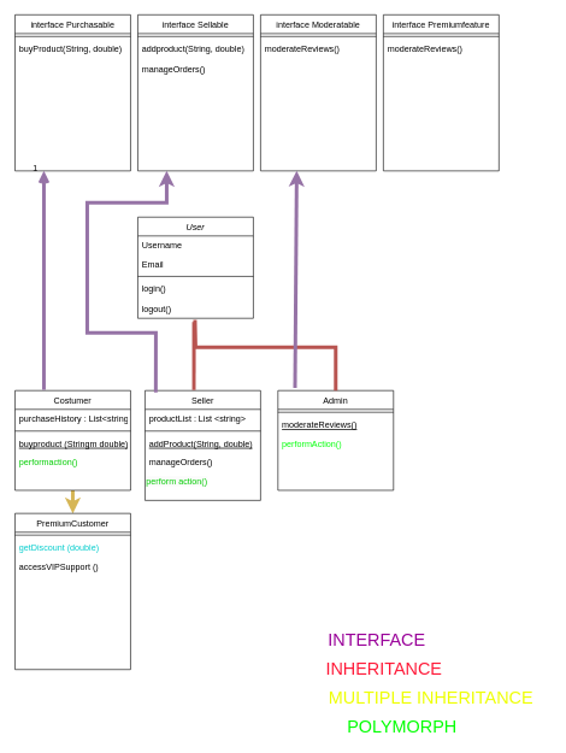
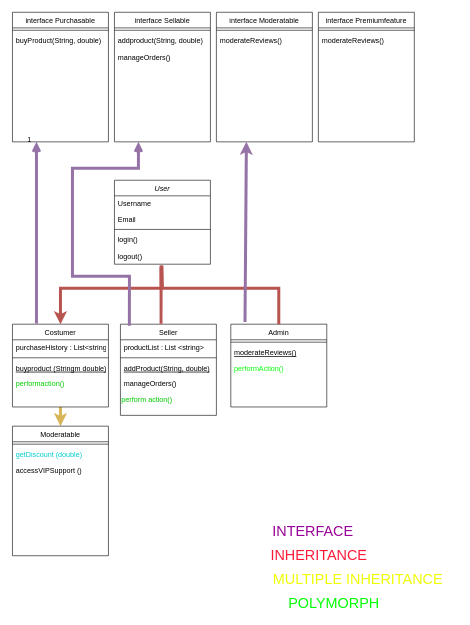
  <mxCell id="0" />
  <mxCell id="1" parent="0" />
  <mxCell id="2" value="User" style="swimlane;fontStyle=2;align=center;verticalAlign=top;childLayout=stackLayout;horizontal=1;startSize=26;horizontalStack=0;resizeParent=1;resizeLast=0;collapsible=1;marginBottom=0;rounded=0;shadow=0;strokeWidth=1;" parent="1" vertex="1"><mxGeometry x="190" y="300" width="160" height="140" as="geometry"><mxRectangle x="230" y="140" width="160" height="26" as="alternateBounds" /></mxGeometry></mxCell>
  <mxCell id="3" value="Username" style="text;align=left;verticalAlign=top;spacingLeft=4;spacingRight=4;overflow=hidden;rotatable=0;points=[[0,0.5],[1,0.5]];portConstraint=eastwest;" parent="2" vertex="1"><mxGeometry y="26" width="160" height="26" as="geometry" /></mxCell>
  <mxCell id="4" value="Email" style="text;align=left;verticalAlign=top;spacingLeft=4;spacingRight=4;overflow=hidden;rotatable=0;points=[[0,0.5],[1,0.5]];portConstraint=eastwest;rounded=0;shadow=0;html=0;" parent="2" vertex="1"><mxGeometry y="52" width="160" height="26" as="geometry" /></mxCell>
  <mxCell id="5" value="" style="line;html=1;strokeWidth=1;align=left;verticalAlign=middle;spacingTop=-1;spacingLeft=3;spacingRight=3;rotatable=0;labelPosition=right;points=[];portConstraint=eastwest;" parent="2" vertex="1"><mxGeometry y="78" width="160" height="8" as="geometry" /></mxCell>
  <mxCell id="6" value="login()&#10;&#10;logout()" style="text;align=left;verticalAlign=top;spacingLeft=4;spacingRight=4;overflow=hidden;rotatable=0;points=[[0,0.5],[1,0.5]];portConstraint=eastwest;" parent="2" vertex="1"><mxGeometry y="86" width="160" height="54" as="geometry" /></mxCell>
  <mxCell id="7" style="edgeStyle=orthogonalEdgeStyle;rounded=0;orthogonalLoop=1;jettySize=auto;html=1;entryX=0.5;entryY=0;entryDx=0;entryDy=0;fillColor=#fff2cc;strokeColor=#d6b656;strokeWidth=5;dashed=1;" edge="1" parent="1" source="8" target="28"><mxGeometry relative="1" as="geometry" /></mxCell>
  <mxCell id="8" value="Costumer" style="swimlane;fontStyle=0;align=center;verticalAlign=top;childLayout=stackLayout;horizontal=1;startSize=26;horizontalStack=0;resizeParent=1;resizeLast=0;collapsible=1;marginBottom=0;rounded=0;shadow=0;strokeWidth=1;" parent="1" vertex="1"><mxGeometry x="20" y="540" width="160" height="138" as="geometry"><mxRectangle x="130" y="380" width="160" height="26" as="alternateBounds" /></mxGeometry></mxCell>
  <mxCell id="9" value="purchaseHistory : List&lt;string&gt;" style="text;align=left;verticalAlign=top;spacingLeft=4;spacingRight=4;overflow=hidden;rotatable=0;points=[[0,0.5],[1,0.5]];portConstraint=eastwest;" parent="8" vertex="1"><mxGeometry y="26" width="160" height="26" as="geometry" /></mxCell>
  <mxCell id="10" value="" style="line;html=1;strokeWidth=1;align=left;verticalAlign=middle;spacingTop=-1;spacingLeft=3;spacingRight=3;rotatable=0;labelPosition=right;points=[];portConstraint=eastwest;" parent="8" vertex="1"><mxGeometry y="52" width="160" height="8" as="geometry" /></mxCell>
  <mxCell id="11" value="buyproduct (Stringm double)" style="text;align=left;verticalAlign=top;spacingLeft=4;spacingRight=4;overflow=hidden;rotatable=0;points=[[0,0.5],[1,0.5]];portConstraint=eastwest;fontStyle=4" parent="8" vertex="1"><mxGeometry y="60" width="160" height="26" as="geometry" /></mxCell>
  <mxCell id="12" value="performaction()" style="text;align=left;verticalAlign=top;spacingLeft=4;spacingRight=4;overflow=hidden;rotatable=0;points=[[0,0.5],[1,0.5]];portConstraint=eastwest;fontColor=#00CC00;" parent="8" vertex="1"><mxGeometry y="86" width="160" height="26" as="geometry" /></mxCell>
  <mxCell id="13" value="interface Purchasable" style="swimlane;fontStyle=0;align=center;verticalAlign=top;childLayout=stackLayout;horizontal=1;startSize=26;horizontalStack=0;resizeParent=1;resizeLast=0;collapsible=1;marginBottom=0;rounded=0;shadow=0;strokeWidth=1;" parent="1" vertex="1"><mxGeometry x="20" y="20" width="160" height="216" as="geometry"><mxRectangle x="550" y="140" width="160" height="26" as="alternateBounds" /></mxGeometry></mxCell>
  <mxCell id="14" value="" style="line;html=1;strokeWidth=1;align=left;verticalAlign=middle;spacingTop=-1;spacingLeft=3;spacingRight=3;rotatable=0;labelPosition=right;points=[];portConstraint=eastwest;" parent="13" vertex="1"><mxGeometry y="26" width="160" height="8" as="geometry" /></mxCell>
  <mxCell id="15" value="buyProduct(String, double)" style="text;align=left;verticalAlign=top;spacingLeft=4;spacingRight=4;overflow=hidden;rotatable=0;points=[[0,0.5],[1,0.5]];portConstraint=eastwest;" parent="13" vertex="1"><mxGeometry y="34" width="160" height="26" as="geometry" /></mxCell>
  <mxCell id="16" value="" style="endArrow=open;shadow=0;strokeWidth=5;rounded=0;curved=0;endFill=1;edgeStyle=elbowEdgeStyle;elbow=vertical;fillColor=#e1d5e7;strokeColor=#9673a6;" parent="1" target="13" edge="1"><mxGeometry x="0.5" y="41" relative="1" as="geometry"><mxPoint x="60" y="539" as="sourcePoint" /><mxPoint x="510" y="372" as="targetPoint" /><mxPoint x="-40" y="32" as="offset" /><Array as="points"><mxPoint x="60" y="539" /><mxPoint x="60" y="400" /><mxPoint x="90" y="470" /></Array></mxGeometry></mxCell>
  <mxCell id="17" value="1" style="resizable=0;align=right;verticalAlign=bottom;labelBackgroundColor=none;fontSize=12;" parent="16" connectable="0" vertex="1"><mxGeometry x="1" relative="1" as="geometry"><mxPoint x="-7" y="4" as="offset" /></mxGeometry></mxCell>
  <mxCell id="18" value="interface Sellable" style="swimlane;fontStyle=0;align=center;verticalAlign=top;childLayout=stackLayout;horizontal=1;startSize=26;horizontalStack=0;resizeParent=1;resizeLast=0;collapsible=1;marginBottom=0;rounded=0;shadow=0;strokeWidth=1;" vertex="1" parent="1"><mxGeometry x="190" y="20" width="160" height="216" as="geometry"><mxRectangle x="550" y="140" width="160" height="26" as="alternateBounds" /></mxGeometry></mxCell>
  <mxCell id="19" value="" style="line;html=1;strokeWidth=1;align=left;verticalAlign=middle;spacingTop=-1;spacingLeft=3;spacingRight=3;rotatable=0;labelPosition=right;points=[];portConstraint=eastwest;" vertex="1" parent="18"><mxGeometry y="26" width="160" height="8" as="geometry" /></mxCell>
  <mxCell id="20" value="addproduct(String, double)&#10;&#10;manageOrders()" style="text;align=left;verticalAlign=top;spacingLeft=4;spacingRight=4;overflow=hidden;rotatable=0;points=[[0,0.5],[1,0.5]];portConstraint=eastwest;" vertex="1" parent="18"><mxGeometry y="34" width="160" height="66" as="geometry" /></mxCell>
  <mxCell id="21" value="interface Moderatable" style="swimlane;fontStyle=0;align=center;verticalAlign=top;childLayout=stackLayout;horizontal=1;startSize=26;horizontalStack=0;resizeParent=1;resizeLast=0;collapsible=1;marginBottom=0;rounded=0;shadow=0;strokeWidth=1;" vertex="1" parent="1"><mxGeometry x="360" y="20" width="160" height="216" as="geometry"><mxRectangle x="550" y="140" width="160" height="26" as="alternateBounds" /></mxGeometry></mxCell>
  <mxCell id="22" value="" style="line;html=1;strokeWidth=1;align=left;verticalAlign=middle;spacingTop=-1;spacingLeft=3;spacingRight=3;rotatable=0;labelPosition=right;points=[];portConstraint=eastwest;" vertex="1" parent="21"><mxGeometry y="26" width="160" height="8" as="geometry" /></mxCell>
  <mxCell id="23" value="moderateReviews()" style="text;align=left;verticalAlign=top;spacingLeft=4;spacingRight=4;overflow=hidden;rotatable=0;points=[[0,0.5],[1,0.5]];portConstraint=eastwest;" vertex="1" parent="21"><mxGeometry y="34" width="160" height="66" as="geometry" /></mxCell>
  <mxCell id="24" value="interface Premiumfeature" style="swimlane;fontStyle=0;align=center;verticalAlign=top;childLayout=stackLayout;horizontal=1;startSize=26;horizontalStack=0;resizeParent=1;resizeLast=0;collapsible=1;marginBottom=0;rounded=0;shadow=0;strokeWidth=1;" vertex="1" parent="1"><mxGeometry x="530" y="20" width="160" height="216" as="geometry"><mxRectangle x="550" y="140" width="160" height="26" as="alternateBounds" /></mxGeometry></mxCell>
  <mxCell id="25" value="" style="line;html=1;strokeWidth=1;align=left;verticalAlign=middle;spacingTop=-1;spacingLeft=3;spacingRight=3;rotatable=0;labelPosition=right;points=[];portConstraint=eastwest;" vertex="1" parent="24"><mxGeometry y="26" width="160" height="8" as="geometry" /></mxCell>
  <mxCell id="26" value="moderateReviews()" style="text;align=left;verticalAlign=top;spacingLeft=4;spacingRight=4;overflow=hidden;rotatable=0;points=[[0,0.5],[1,0.5]];portConstraint=eastwest;" vertex="1" parent="24"><mxGeometry y="34" width="160" height="66" as="geometry" /></mxCell>
- <mxCell id="28" value="PremiumCustomer" style="swimlane;fontStyle=0;align=center;verticalAlign=top;childLayout=stackLayout;horizontal=1;startSize=26;horizontalStack=0;resizeParent=1;resizeLast=0;collapsible=1;marginBottom=0;rounded=0;shadow=0;strokeWidth=1;" vertex="1" parent="1"><mxGeometry x="20" y="710" width="160" height="216" as="geometry"><mxRectangle x="550" y="140" width="160" height="26" as="alternateBounds" /></mxGeometry></mxCell>
+ <mxCell id="27" value="" style="endArrow=classic;html=1;rounded=0;exitX=0.486;exitY=1.04;exitDx=0;exitDy=0;exitPerimeter=0;entryX=0.5;entryY=0;entryDx=0;entryDy=0;fillColor=#f8cecc;strokeColor=#b85450;strokeWidth=5;" edge="1" parent="1" source="6" target="8"><mxGeometry width="50" height="50" relative="1" as="geometry"><mxPoint x="310" y="500" as="sourcePoint" /><mxPoint x="90" y="480" as="targetPoint" /><Array as="points"><mxPoint x="268" y="480" /><mxPoint x="100" y="480" /></Array></mxGeometry></mxCell>
+ <mxCell id="28" value="Moderatable" style="swimlane;fontStyle=0;align=center;verticalAlign=top;childLayout=stackLayout;horizontal=1;startSize=26;horizontalStack=0;resizeParent=1;resizeLast=0;collapsible=1;marginBottom=0;rounded=0;shadow=0;strokeWidth=1;" vertex="1" parent="1"><mxGeometry x="20" y="710" width="160" height="216" as="geometry"><mxRectangle x="550" y="140" width="160" height="26" as="alternateBounds" /></mxGeometry></mxCell>
  <mxCell id="29" value="" style="line;html=1;strokeWidth=1;align=left;verticalAlign=middle;spacingTop=-1;spacingLeft=3;spacingRight=3;rotatable=0;labelPosition=right;points=[];portConstraint=eastwest;" vertex="1" parent="28"><mxGeometry y="26" width="160" height="8" as="geometry" /></mxCell>
  <mxCell id="30" value="getDiscount (double)" style="text;align=left;verticalAlign=top;spacingLeft=4;spacingRight=4;overflow=hidden;rotatable=0;points=[[0,0.5],[1,0.5]];portConstraint=eastwest;fontColor=#00CCCC;" vertex="1" parent="28"><mxGeometry y="34" width="160" height="26" as="geometry" /></mxCell>
  <mxCell id="31" value="accessVIPSupport ()&#10;&#10;performAction()" style="text;align=left;verticalAlign=top;spacingLeft=4;spacingRight=4;overflow=hidden;rotatable=0;points=[[0,0.5],[1,0.5]];portConstraint=eastwest;" vertex="1" parent="28"><mxGeometry y="60" width="160" height="26" as="geometry" /></mxCell>
  <mxCell id="32" value="Seller" style="swimlane;fontStyle=0;align=center;verticalAlign=top;childLayout=stackLayout;horizontal=1;startSize=26;horizontalStack=0;resizeParent=1;resizeLast=0;collapsible=1;marginBottom=0;rounded=0;shadow=0;strokeWidth=1;" vertex="1" parent="1"><mxGeometry x="200" y="540" width="160" height="152" as="geometry"><mxRectangle x="130" y="380" width="160" height="26" as="alternateBounds" /></mxGeometry></mxCell>
  <mxCell id="33" value="productList : List &lt;string&gt;" style="text;align=left;verticalAlign=top;spacingLeft=4;spacingRight=4;overflow=hidden;rotatable=0;points=[[0,0.5],[1,0.5]];portConstraint=eastwest;" vertex="1" parent="32"><mxGeometry y="26" width="160" height="26" as="geometry" /></mxCell>
  <mxCell id="34" value="" style="line;html=1;strokeWidth=1;align=left;verticalAlign=middle;spacingTop=-1;spacingLeft=3;spacingRight=3;rotatable=0;labelPosition=right;points=[];portConstraint=eastwest;" vertex="1" parent="32"><mxGeometry y="52" width="160" height="8" as="geometry" /></mxCell>
  <mxCell id="35" value="addProduct(String, double)" style="text;align=left;verticalAlign=top;spacingLeft=4;spacingRight=4;overflow=hidden;rotatable=0;points=[[0,0.5],[1,0.5]];portConstraint=eastwest;fontStyle=4" vertex="1" parent="32"><mxGeometry y="60" width="160" height="26" as="geometry" /></mxCell>
  <mxCell id="36" value="manageOrders()&#10;&#10;perform action" style="text;align=left;verticalAlign=top;spacingLeft=4;spacingRight=4;overflow=hidden;rotatable=0;points=[[0,0.5],[1,0.5]];portConstraint=eastwest;" vertex="1" parent="32"><mxGeometry y="86" width="160" height="26" as="geometry" /></mxCell>
  <mxCell id="37" value="&lt;span style=&quot;color: rgb(0, 204, 0); font-family: Helvetica; font-size: 12px; font-style: normal; font-variant-ligatures: normal; font-variant-caps: normal; font-weight: 400; letter-spacing: normal; orphans: 2; text-align: left; text-indent: 0px; text-transform: none; widows: 2; word-spacing: 0px; -webkit-text-stroke-width: 0px; white-space: nowrap; background-color: rgb(251, 251, 251); text-decoration-thickness: initial; text-decoration-style: initial; text-decoration-color: initial; display: inline !important; float: none;&quot;&gt;perform action()&lt;/span&gt;" style="text;whiteSpace=wrap;html=1;" vertex="1" parent="32"><mxGeometry y="112" width="160" height="40" as="geometry" /></mxCell>
  <mxCell id="38" value="" style="endArrow=none;html=1;rounded=0;exitX=0.486;exitY=1.093;exitDx=0;exitDy=0;exitPerimeter=0;entryX=0.423;entryY=-0.005;entryDx=0;entryDy=0;entryPerimeter=0;fillColor=#f8cecc;strokeColor=#b85450;strokeWidth=5;" edge="1" parent="1" source="6" target="32"><mxGeometry width="50" height="50" relative="1" as="geometry"><mxPoint x="270" y="500" as="sourcePoint" /><mxPoint x="320" y="450" as="targetPoint" /></mxGeometry></mxCell>
  <mxCell id="39" value="Admin" style="swimlane;fontStyle=0;align=center;verticalAlign=top;childLayout=stackLayout;horizontal=1;startSize=26;horizontalStack=0;resizeParent=1;resizeLast=0;collapsible=1;marginBottom=0;rounded=0;shadow=0;strokeWidth=1;" vertex="1" parent="1"><mxGeometry x="384" y="540" width="160" height="138" as="geometry"><mxRectangle x="130" y="380" width="160" height="26" as="alternateBounds" /></mxGeometry></mxCell>
  <mxCell id="40" value="" style="line;html=1;strokeWidth=1;align=left;verticalAlign=middle;spacingTop=-1;spacingLeft=3;spacingRight=3;rotatable=0;labelPosition=right;points=[];portConstraint=eastwest;" vertex="1" parent="39"><mxGeometry y="26" width="160" height="8" as="geometry" /></mxCell>
  <mxCell id="41" value="moderateReviews()" style="text;align=left;verticalAlign=top;spacingLeft=4;spacingRight=4;overflow=hidden;rotatable=0;points=[[0,0.5],[1,0.5]];portConstraint=eastwest;fontStyle=4" vertex="1" parent="39"><mxGeometry y="34" width="160" height="26" as="geometry" /></mxCell>
  <mxCell id="42" value="performAction()" style="text;align=left;verticalAlign=top;spacingLeft=4;spacingRight=4;overflow=hidden;rotatable=0;points=[[0,0.5],[1,0.5]];portConstraint=eastwest;fontColor=#00FF08;" vertex="1" parent="39"><mxGeometry y="60" width="160" height="26" as="geometry" /></mxCell>
  <mxCell id="43" value="" style="endArrow=none;html=1;rounded=0;exitX=0.495;exitY=1.04;exitDx=0;exitDy=0;exitPerimeter=0;entryX=0.5;entryY=0;entryDx=0;entryDy=0;fillColor=#f8cecc;strokeColor=#b85450;strokeWidth=5;" edge="1" parent="1" source="6" target="39"><mxGeometry width="50" height="50" relative="1" as="geometry"><mxPoint x="400" y="500" as="sourcePoint" /><mxPoint x="570" y="450" as="targetPoint" /><Array as="points"><mxPoint x="270" y="480" /><mxPoint x="464" y="480" /></Array></mxGeometry></mxCell>
- <mxCell id="44" value="" style="endArrow=classic;html=1;rounded=0;exitX=0.093;exitY=0.016;exitDx=0;exitDy=0;entryX=0.25;entryY=1;entryDx=0;entryDy=0;exitPerimeter=0;fillColor=#e1d5e7;strokeColor=#9673a6;strokeWidth=5;" edge="1" parent="1" source="32" target="18"><mxGeometry width="50" height="50" relative="1" as="geometry"><mxPoint x="260" y="380" as="sourcePoint" /><mxPoint x="310" y="330" as="targetPoint" /><Array as="points"><mxPoint x="215" y="460" /><mxPoint x="120" y="460" /><mxPoint x="120" y="280" /><mxPoint x="230" y="280" /></Array></mxGeometry></mxCell>
+ <mxCell id="44" value="" style="endArrow=open;html=1;rounded=0;exitX=0.093;exitY=0.016;exitDx=0;exitDy=0;entryX=0.25;entryY=1;entryDx=0;entryDy=0;exitPerimeter=0;fillColor=#e1d5e7;strokeColor=#9673a6;strokeWidth=5;" edge="1" parent="1" source="32" target="18"><mxGeometry width="50" height="50" relative="1" as="geometry"><mxPoint x="260" y="380" as="sourcePoint" /><mxPoint x="310" y="330" as="targetPoint" /><Array as="points"><mxPoint x="215" y="460" /><mxPoint x="120" y="460" /><mxPoint x="120" y="280" /><mxPoint x="230" y="280" /></Array></mxGeometry></mxCell>
  <mxCell id="45" value="" style="endArrow=classic;html=1;rounded=0;exitX=0.148;exitY=-0.026;exitDx=0;exitDy=0;exitPerimeter=0;fillColor=#e1d5e7;strokeColor=#9673a6;strokeWidth=5;" edge="1" parent="1" source="39"><mxGeometry width="50" height="50" relative="1" as="geometry"><mxPoint x="420" y="530" as="sourcePoint" /><mxPoint x="410" y="236" as="targetPoint" /></mxGeometry></mxCell>
  <mxCell id="46" value="&lt;font style=&quot;font-size: 24px; color: rgb(255, 25, 56);&quot;&gt;INHERITANCE&lt;/font&gt;" style="text;html=1;align=center;verticalAlign=middle;whiteSpace=wrap;rounded=0;" vertex="1" parent="1"><mxGeometry x="501" y="910" width="60" height="30" as="geometry" /></mxCell>
  <mxCell id="47" value="&lt;font style=&quot;font-size: 24px; color: rgb(238, 255, 0);&quot;&gt;MULTIPLE INHERITANCE&lt;/font&gt;" style="text;html=1;align=center;verticalAlign=middle;whiteSpace=wrap;rounded=0;" vertex="1" parent="1"><mxGeometry x="431" y="950" width="330" height="30" as="geometry" /></mxCell>
  <mxCell id="48" value="&lt;font color=&quot;#990099&quot;&gt;&lt;span style=&quot;font-size: 24px;&quot;&gt;INTERFACE&lt;/span&gt;&lt;/font&gt;" style="text;html=1;align=center;verticalAlign=middle;whiteSpace=wrap;rounded=0;" vertex="1" parent="1"><mxGeometry x="491" y="870" width="60" height="30" as="geometry" /></mxCell>
  <mxCell id="49" value="&lt;font style=&quot;color: rgb(0, 255, 0);&quot;&gt;&lt;span style=&quot;font-size: 24px;&quot;&gt;POLYMORPH&lt;/span&gt;&lt;/font&gt;" style="text;html=1;align=center;verticalAlign=middle;whiteSpace=wrap;rounded=0;" vertex="1" parent="1"><mxGeometry x="391" y="990" width="330" height="30" as="geometry" /></mxCell>
